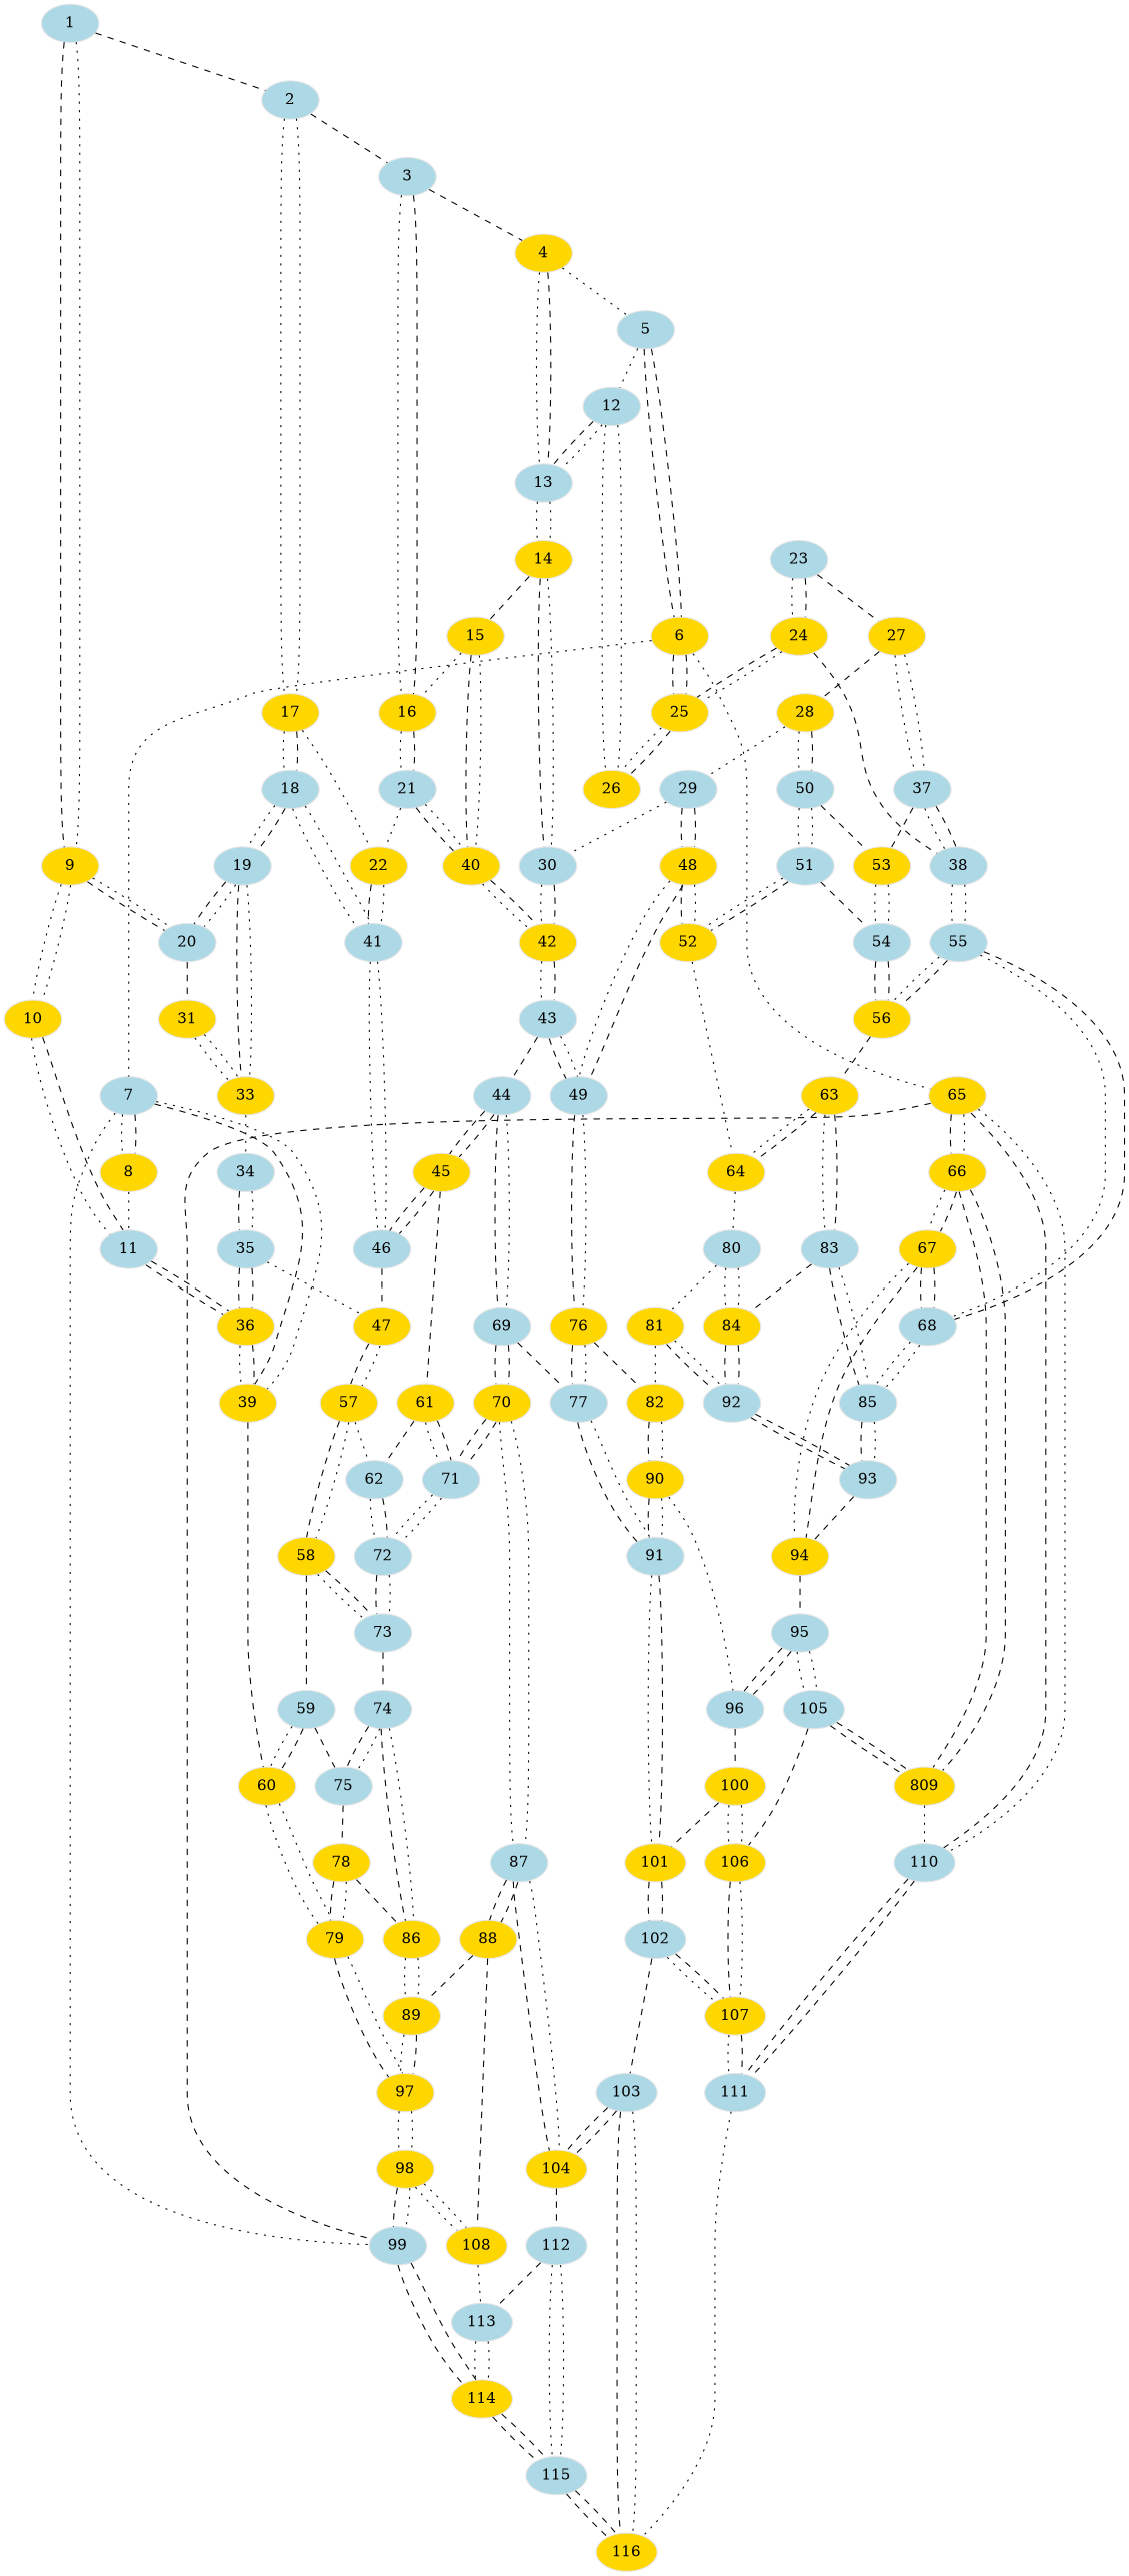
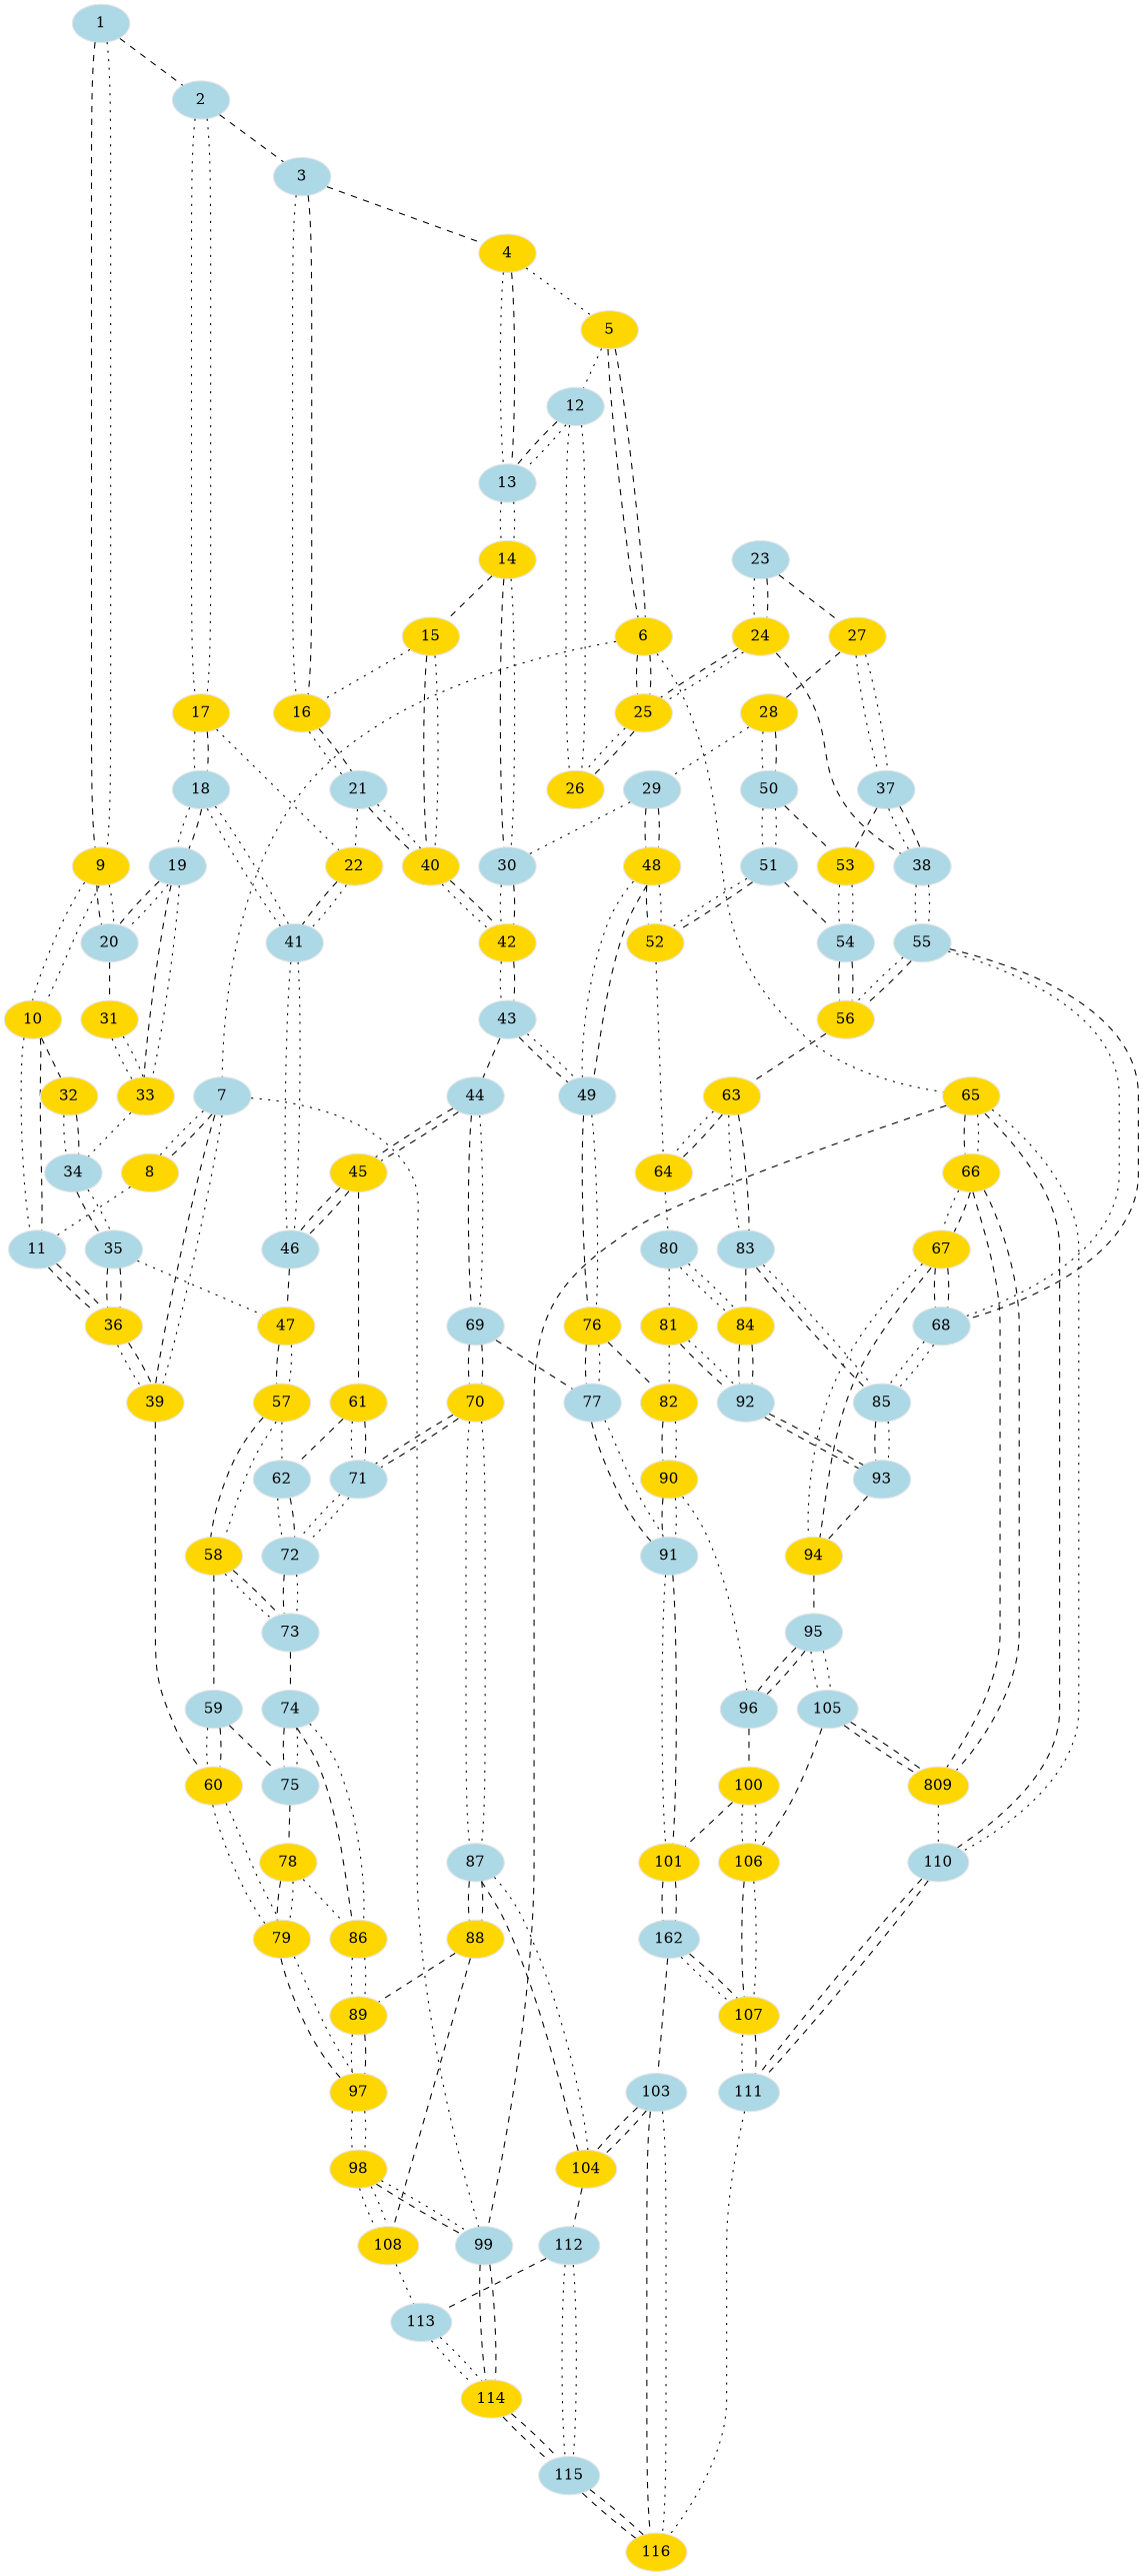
  graph {
    node [color=gray90 fillcolor=gold style=filled]
    edge [style=dashed]
    1 [fillcolor=lightblue]
    2 [fillcolor=lightblue]
    9
    3 [fillcolor=lightblue]
    17
    10
    20 [fillcolor=lightblue]
    4
    16
    18 [fillcolor=lightblue]
    22
-   5 [fillcolor=lightblue]
+   5
    13 [fillcolor=lightblue]
    21 [fillcolor=lightblue]
    6
    12 [fillcolor=lightblue]
    14
    7 [fillcolor=lightblue]
    25
    65
    26
    8
    39
    99 [fillcolor=lightblue]
    66
    110 [fillcolor=lightblue]
    11 [fillcolor=lightblue]
    60
    114
    36
+   32
    31
    34 [fillcolor=lightblue]
    15
    30 [fillcolor=lightblue]
    40
    42
    19 [fillcolor=lightblue]
    41 [fillcolor=lightblue]
    33
    46 [fillcolor=lightblue]
    23 [fillcolor=lightblue]
    24
    27
    38 [fillcolor=lightblue]
    28
    37 [fillcolor=lightblue]
    55 [fillcolor=lightblue]
    29 [fillcolor=lightblue]
    50 [fillcolor=lightblue]
    53
    48
    51 [fillcolor=lightblue]
    49 [fillcolor=lightblue]
    52
    43 [fillcolor=lightblue]
    35 [fillcolor=lightblue]
    47
    57
    54 [fillcolor=lightblue]
    56
    68 [fillcolor=lightblue]
    79
    44 [fillcolor=lightblue]
    45
    69 [fillcolor=lightblue]
    76
    61
    70
    77 [fillcolor=lightblue]
    62 [fillcolor=lightblue]
    71 [fillcolor=lightblue]
    58
    64
    82
    80 [fillcolor=lightblue]
    63
    85 [fillcolor=lightblue]
    83 [fillcolor=lightblue]
    59 [fillcolor=lightblue]
    73 [fillcolor=lightblue]
    72 [fillcolor=lightblue]
    75 [fillcolor=lightblue]
    74 [fillcolor=lightblue]
    78
    97
    84
    81
    67
    n90 [label=809]
    111 [fillcolor=lightblue]
    94
    95 [fillcolor=lightblue]
    93 [fillcolor=lightblue]
    87 [fillcolor=lightblue]
    91 [fillcolor=lightblue]
    88
    104
    86
    89
    90
    101
    98
    92 [fillcolor=lightblue]
    96 [fillcolor=lightblue]
    108
    112 [fillcolor=lightblue]
    113 [fillcolor=lightblue]
    100
-   102 [fillcolor=lightblue]
+   102 [fillcolor=lightblue label=162]
    105 [fillcolor=lightblue]
    106
    115 [fillcolor=lightblue]
    107
    103 [fillcolor=lightblue]
    116
    1 -- 2
    1 -- 9
    1 -- 9 [style=dotted]
    2 -- 3
    2 -- 17 [style=dotted]
    2 -- 17 [style=dotted]
    9 -- 10 [style=dotted]
    9 -- 10 [style=dotted]
    9 -- 20
    9 -- 20 [style=dotted]
    3 -- 4
    3 -- 16 [style=dotted]
    3 -- 16
    17 -- 18 [style=dotted]
    17 -- 18
    17 -- 22 [style=dotted]
    10 -- 11 [style=dotted]
    10 -- 11
+   10 -- 32
    20 -- 31
    4 -- 5 [style=dotted]
    4 -- 13 [style=dotted]
    4 -- 13
    16 -- 21 [style=dotted]
    16 -- 21
    18 -- 19 [style=dotted]
    18 -- 19
    18 -- 41 [style=dotted]
    18 -- 41 [style=dotted]
    22 -- 41
    22 -- 41 [style=dotted]
    5 -- 6
    5 -- 6
    5 -- 12 [style=dotted]
    13 -- 14 [style=dotted]
    13 -- 14 [style=dotted]
    21 -- 22 [style=dotted]
    21 -- 40
    21 -- 40 [style=dotted]
    6 -- 7 [style=dotted]
    6 -- 25
    6 -- 25
    6 -- 65 [style=dotted]
    12 -- 13
    12 -- 13 [style=dotted]
    12 -- 26 [style=dotted]
    12 -- 26 [style=dotted]
    14 -- 15
    14 -- 30
    14 -- 30 [style=dotted]
    7 -- 8 [style=dotted]
    7 -- 8
    7 -- 39
    7 -- 39 [style=dotted]
    7 -- 99 [style=dotted]
    25 -- 26 [style=dotted]
    25 -- 26
    65 -- 99
    65 -- 66
    65 -- 66 [style=dotted]
    65 -- 110
    65 -- 110 [style=dotted]
    8 -- 11 [style=dotted]
    39 -- 60
    99 -- 114
    99 -- 114
    66 -- 67 [style=dotted]
    66 -- 67
    66 -- n90
    66 -- n90
    110 -- 111
    110 -- 111
    11 -- 36
    11 -- 36
    60 -- 79 [style=dotted]
    60 -- 79 [style=dotted]
    114 -- 115
    114 -- 115
    36 -- 39 [style=dotted]
    36 -- 39
+   32 -- 34 [style=dotted]
+   32 -- 34
    31 -- 33 [style=dotted]
    31 -- 33 [style=dotted]
    34 -- 35
    34 -- 35 [style=dotted]
    15 -- 16 [style=dotted]
    15 -- 40
    15 -- 40 [style=dotted]
    30 -- 42 [style=dotted]
    30 -- 42
    40 -- 42 [style=dotted]
    40 -- 42
    42 -- 43 [style=dotted]
    42 -- 43
    19 -- 20
    19 -- 20 [style=dotted]
    19 -- 33
    19 -- 33 [style=dotted]
    41 -- 46 [style=dotted]
    41 -- 46 [style=dotted]
    33 -- 34 [style=dotted]
    46 -- 47
    23 -- 24 [style=dotted]
    23 -- 24
    23 -- 27
    24 -- 25
    24 -- 25 [style=dotted]
    24 -- 38
    27 -- 28
    27 -- 37 [style=dotted]
    27 -- 37 [style=dotted]
    38 -- 55 [style=dotted]
    38 -- 55 [style=dotted]
    28 -- 29 [style=dotted]
    28 -- 50 [style=dotted]
    28 -- 50
    37 -- 38 [style=dotted]
    37 -- 38
    37 -- 53
    55 -- 56 [style=dotted]
    55 -- 56
    55 -- 68 [style=dotted]
    55 -- 68
    29 -- 30 [style=dotted]
    29 -- 48
    29 -- 48
    50 -- 53
    50 -- 51 [style=dotted]
    50 -- 51 [style=dotted]
    53 -- 54 [style=dotted]
    53 -- 54 [style=dotted]
    48 -- 49 [style=dotted]
    48 -- 49
    48 -- 52
    48 -- 52 [style=dotted]
    51 -- 52 [style=dotted]
    51 -- 52
    51 -- 54
    49 -- 76
    49 -- 76 [style=dotted]
    52 -- 64 [style=dotted]
    43 -- 49
    43 -- 49 [style=dotted]
    43 -- 44
    35 -- 36
    35 -- 36
    35 -- 47 [style=dotted]
    47 -- 57
    47 -- 57 [style=dotted]
    57 -- 62 [style=dotted]
    57 -- 58
    57 -- 58 [style=dotted]
    54 -- 56
    54 -- 56
    56 -- 63
    68 -- 85 [style=dotted]
    68 -- 85 [style=dotted]
    79 -- 97
    79 -- 97 [style=dotted]
    44 -- 45
    44 -- 45
    44 -- 69
    44 -- 69 [style=dotted]
    45 -- 46
    45 -- 46
    45 -- 61
    69 -- 70
    69 -- 70
    69 -- 77
    76 -- 77
    76 -- 77 [style=dotted]
    76 -- 82
    61 -- 62
    61 -- 71 [style=dotted]
    61 -- 71
    70 -- 71
    70 -- 71
    70 -- 87 [style=dotted]
    70 -- 87 [style=dotted]
    77 -- 91
    77 -- 91 [style=dotted]
    62 -- 72 [style=dotted]
    62 -- 72
    71 -- 72 [style=dotted]
    71 -- 72 [style=dotted]
    58 -- 59
    58 -- 73 [style=dotted]
    58 -- 73
    64 -- 80 [style=dotted]
    82 -- 90
    82 -- 90 [style=dotted]
    80 -- 84 [style=dotted]
    80 -- 84 [style=dotted]
    80 -- 81 [style=dotted]
    63 -- 64 [style=dotted]
    63 -- 64
    63 -- 83 [style=dotted]
    63 -- 83
    85 -- 93
    85 -- 93 [style=dotted]
    83 -- 85
    83 -- 85 [style=dotted]
    83 -- 84
    59 -- 60 [style=dotted]
    59 -- 60
    59 -- 75
    73 -- 74
    72 -- 73
    72 -- 73 [style=dotted]
    75 -- 78
    74 -- 75
    74 -- 75 [style=dotted]
    74 -- 86
    74 -- 86 [style=dotted]
    78 -- 79
    78 -- 79 [style=dotted]
-   78 -- 86
+   78 -- 86 [style=dotted]
    97 -- 98 [style=dotted]
    97 -- 98 [style=dotted]
    84 -- 92
    84 -- 92
    81 -- 82 [style=dotted]
    81 -- 92
    81 -- 92 [style=dotted]
    67 -- 68
    67 -- 68
    67 -- 94 [style=dotted]
    67 -- 94
    n90 -- 110 [style=dotted]
    111 -- 116 [style=dotted]
    94 -- 95
    95 -- 96
    95 -- 96
    95 -- 105 [style=dotted]
    95 -- 105 [style=dotted]
    93 -- 94
    87 -- 88
    87 -- 88
    87 -- 104
    87 -- 104 [style=dotted]
    91 -- 101 [style=dotted]
    91 -- 101
    88 -- 89
    88 -- 108
    104 -- 112
    86 -- 89 [style=dotted]
    86 -- 89 [style=dotted]
    89 -- 97 [style=dotted]
    89 -- 97
    90 -- 91
    90 -- 91 [style=dotted]
    90 -- 96 [style=dotted]
    101 -- 102
    101 -- 102
    98 -- 99
    98 -- 99 [style=dotted]
    98 -- 108 [style=dotted]
    98 -- 108 [style=dotted]
    92 -- 93
    92 -- 93
    96 -- 100
    108 -- 113 [style=dotted]
    112 -- 113
    112 -- 115 [style=dotted]
    112 -- 115 [style=dotted]
    113 -- 114 [style=dotted]
    113 -- 114 [style=dotted]
    100 -- 101
    100 -- 106 [style=dotted]
    100 -- 106 [style=dotted]
    102 -- 107 [style=dotted]
    102 -- 107
    102 -- 103
    105 -- n90
    105 -- n90
    105 -- 106
    106 -- 107
    106 -- 107 [style=dotted]
    115 -- 116
    115 -- 116
    107 -- 111 [style=dotted]
    107 -- 111
    103 -- 104
    103 -- 104
    103 -- 116
    103 -- 116 [style=dotted]
  }
